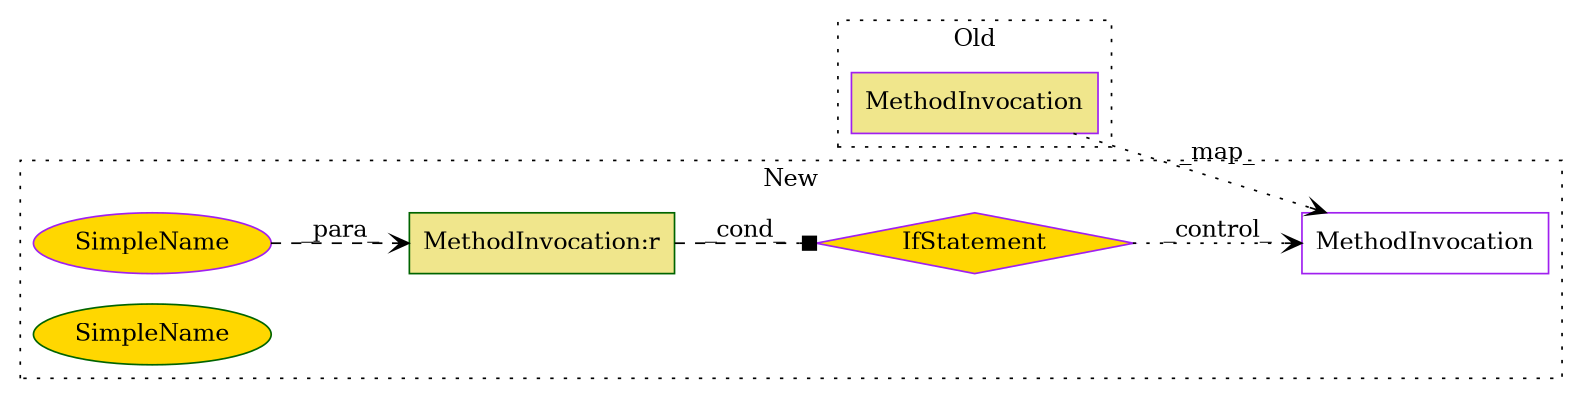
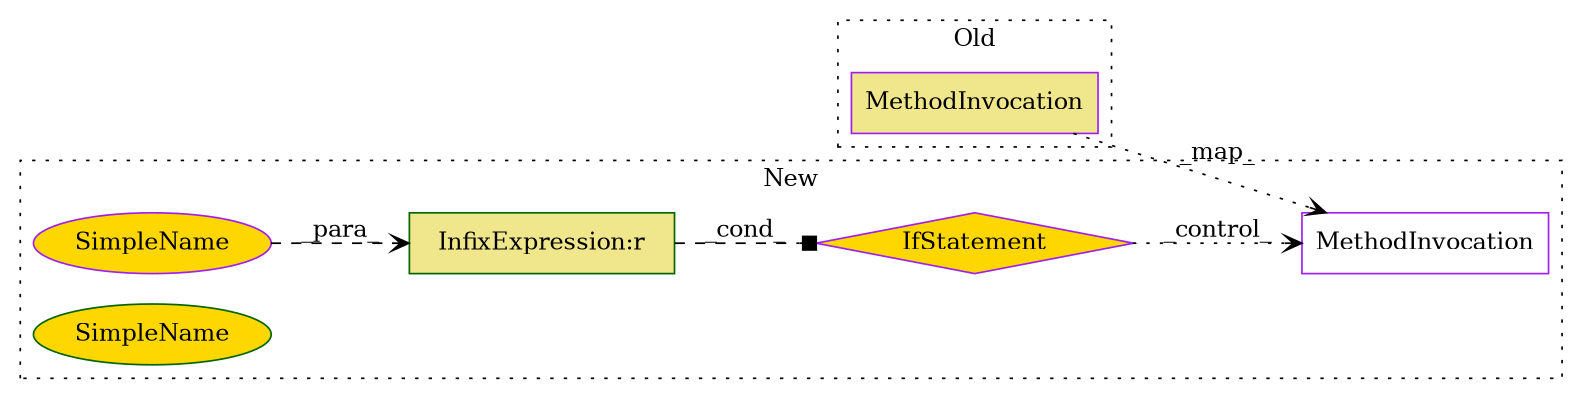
  digraph {
    rankdir=LR
    node [a=32 l="7,1" s=3492 shape=box style=filled fillcolor=gold color=purple]
    edge [style=dotted arrowhead=vee]
    n1 [a=25 l="4,15" label=IfStatement s="3488,3506" shape=diamond]
    n2 [label=MethodInvocation s="3756,3790" fillcolor=white]
    n3 [a=42 l=6 label=SimpleName shape=ellipse]
    n4 [a=42 l=6 label=SimpleName shape=ellipse color=darkgreen]
-   n5 [a=27 l=4 label="MethodInvocation:r" s=3498 fillcolor=khaki color=darkgreen]
+   n5 [a=27 l=4 label="InfixExpression:r" s=3498 fillcolor=khaki color=darkgreen]
    n6 [label=MethodInvocation s="3561,3585" fillcolor=khaki]
    subgraph cluster_1 {
      label=New
      style=dotted
      n1
      n2
      n3
      n4
      n5
    }
    subgraph cluster_2 {
      label=Old
      style=dotted
      n6
    }
    n1 -> n2 [label=_control_]
    n3 -> n5 [label=_para_ style=dashed]
    n5 -> n1 [label=_cond_ style=dashed arrowhead=box]
    n6 -> n2 [label=_map_]
  }
